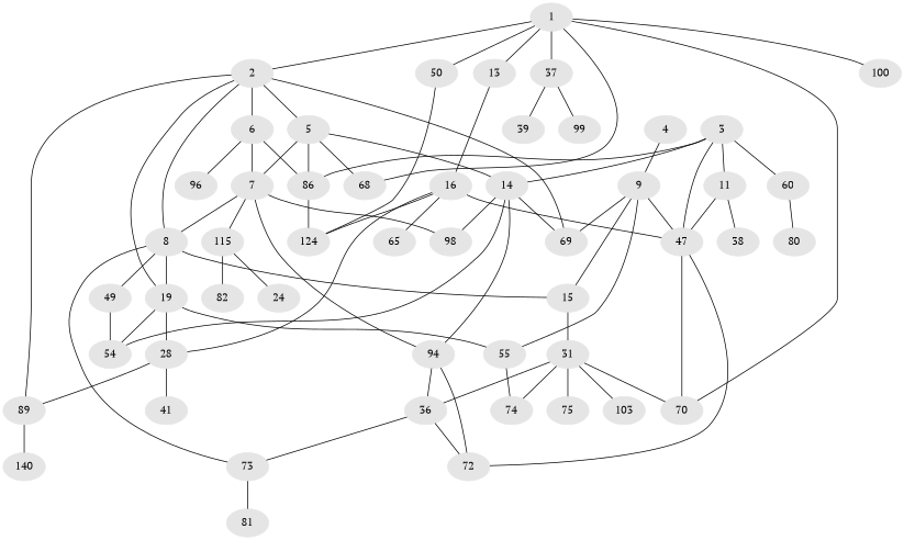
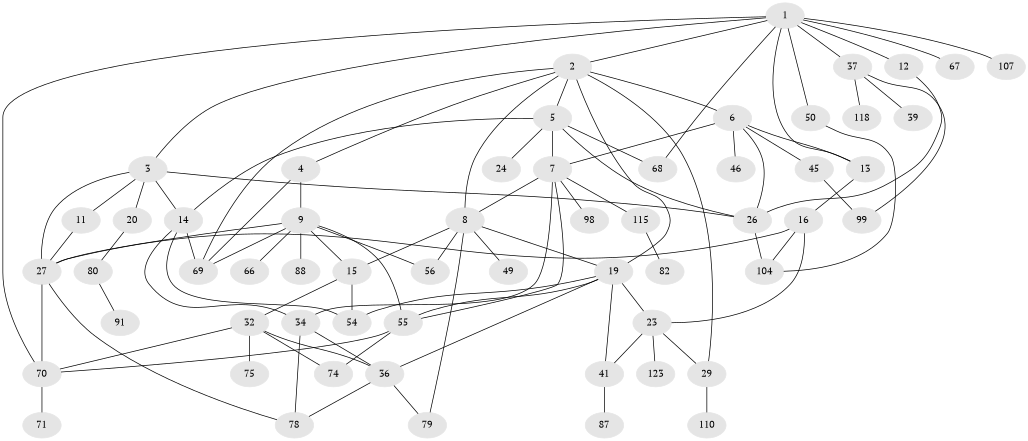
  graph {
    fontname="PT Serif"
    node [color=gray90 fontname="PT Serif" style=filled]
    edge [fontname="PT Serif"]
    1 [super="+25"]
    2
    3 [super="+59+10"]
+   12
    13 [super="+114"]
    37
    50 [super="+89"]
+   67
    68 [super="+112"]
    70 [super="+76+125"]
-   107 [label=100]
+   107
    4
    5
    6 [super="+58"]
    8 [super="+31+117"]
    19 [super="+43"]
-   29 [label=89]
+   29
    69 [super="+126"]
    11
    14 [super="+42"]
-   20 [label=60]
-   26 [super="+90+30" label=86]
-   47 [super="+101+122"]
+   20
+   26 [super="+90+30"]
+   47 [super="+101+122" label=27]
    16 [super="+18+120+17"]
    39 [super="+83"]
    99
-   104 [label=124]
+   118
+   104
+   71
    9 [super="+21"]
    7 [super="+85+23"]
    24 [super="+52+33"]
-   46 [super="+77" label=96]
+   45 [super="+51"]
+   46 [super="+77"]
    15
    49
-   73
+   56 [super="+62"]
+   73 [label=79]
    55 [super="+57+95+92"]
    54 [super="+61"]
-   28 [super="+64"]
+   28 [super="+64" label=23]
    36 [super="+96+121"]
    41 [super="+100"]
-   110 [label=140]
-   38
-   34 [super="+106" label=94]
+   110
+   34 [super="+106"]
    98 [super="+102"]
    80 [super="+84"]
-   72 [super="+97"]
+   72 [super="+97" label=78]
+   66
+   88
    115
    74 [super="+105"]
    82
-   32 [label=31]
-   81 [super="+108"]
-   65
+   32
    75
-   103
+   123
+   87
+   91
    1 -- 2
+   1 -- 3
+   1 -- 12
    1 -- 13
    1 -- 37
    1 -- 50
+   1 -- 67
    1 -- 68
    1 -- 70
    1 -- 107
+   2 -- 4
    2 -- 5
    2 -- 6
    2 -- 8
    2 -- 19
    2 -- 29
    2 -- 69
    3 -- 11
    3 -- 14
    3 -- 20
    3 -- 26
    3 -- 47
+   12 -- 26
    13 -- 16
    37 -- 39
    37 -- 99
+   37 -- 118
    50 -- 104
+   70 -- 71
+   4 -- 69
    4 -- 9
    5 -- 68
    5 -- 14
    5 -- 26
    5 -- 7
-   115 -- 24
+   5 -- 24
+   6 -- 13
    6 -- 26
    6 -- 7 [weight=2]
+   6 -- 45
    6 -- 46
    8 -- 19
    8 -- 15
    8 -- 49
+   8 -- 56 [weight=2]
    8 -- 73
    19 -- 55 [weight=2]
    19 -- 54
    19 -- 28 [weight=2]
+   19 -- 36
+   19 -- 41
    29 -- 110
    11 -- 47
-   11 -- 38
    14 -- 69
    14 -- 54
    14 -- 34
-   14 -- 98
    20 -- 80
    26 -- 104
    47 -- 70
    47 -- 72
    16 -- 47
    16 -- 104
    16 -- 28
-   16 -- 65
    9 -- 69
    9 -- 47
    9 -- 15
+   9 -- 56
    9 -- 55
+   9 -- 66
+   9 -- 88
    7 -- 8
+   7 -- 55
    7 -- 34
    7 -- 98
    7 -- 115
-   49 -- 54
+   45 -- 99
+   15 -- 54
    15 -- 32
-   73 -- 81
+   55 -- 70
    55 -- 74
    28 -- 29
    28 -- 41
+   28 -- 123
    36 -- 73
    36 -- 72
+   41 -- 87
    34 -- 36
    34 -- 72
+   80 -- 91
    115 -- 82
    32 -- 70
    32 -- 36
    32 -- 74
    32 -- 75
-   32 -- 103
  }
